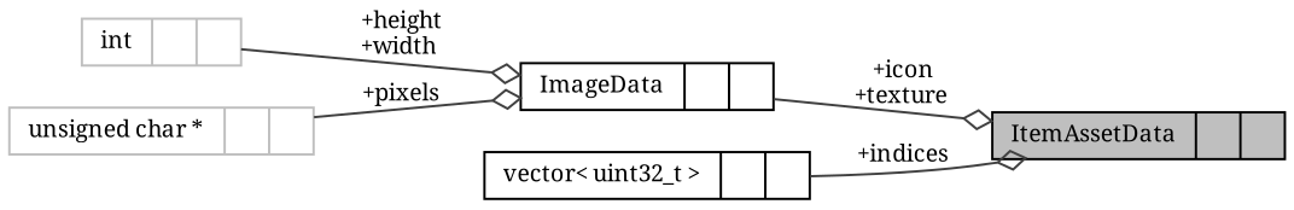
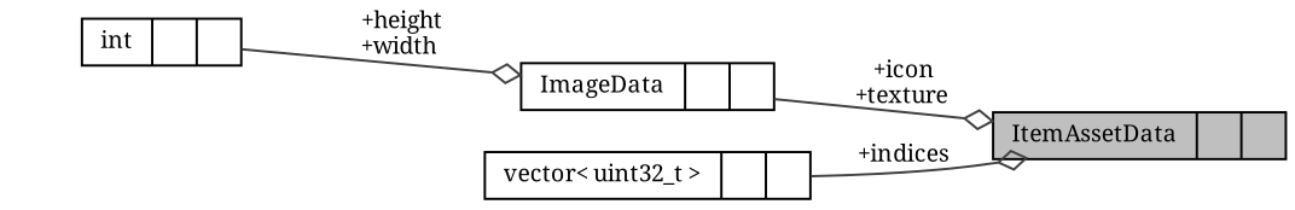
  digraph {
    fontname="Noto Serif"
    rankdir=LR
    node [color=black fillcolor=white fontname="Noto Serif" fontsize=10 shape=record style=filled]
    edge [arrowhead=odiamond color=grey25 fontname="Noto Serif" fontsize=10 labelfontname=Helvetica labelfontsize=10 style=solid]
    n1 [fillcolor=grey75 fontcolor=black height=0.2 label="{ItemAssetData\n||}" width=0.4]
    n2 [height=0.2 label="{ImageData\n||}" width=0.4]
-   n3 [color=grey75 height=0.2 label="{int\n||}" width=0.4]
-   n4 [color=grey75 height=0.2 label="{unsigned char *\n||}" width=0.4]
+   n3 [height=0.2 label="{int\n||}" width=0.4]
    n5 [height=0.2 label="{vector\< uint32_t \>\n||}" width=0.4]
    n2 -> n1 [label=" +icon\n+texture"]
    n3 -> n2 [label=" +height\n+width"]
-   n4 -> n2 [label=" +pixels"]
    n5 -> n1 [label=" +indices"]
  }
